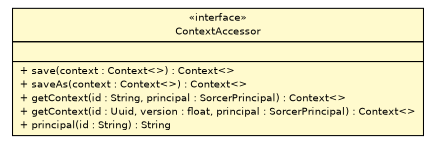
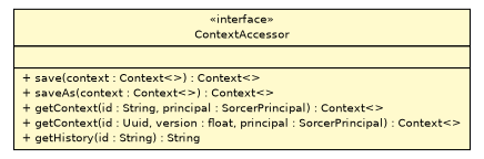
  digraph {
    nodesep=0.25
    ranksep=0.5
    rankdir=LR
-   n1 [fontcolor=black fontname=Helvetica fontsize=10.0 label=<<table title="sorcer.core.context.ContextAccessor" border="0" cellborder="1" cellspacing="0" cellpadding="2" port="p" bgcolor="lemonChiffon" href="./ContextAccessor.html"> 		<tr><td><table border="0" cellspacing="0" cellpadding="1"> <tr><td align="center" balign="center"> &#171;interface&#187; </td></tr> <tr><td align="center" balign="center"> ContextAccessor </td></tr> 		</table></td></tr> 		<tr><td><table border="0" cellspacing="0" cellpadding="1"> <tr><td align="left" balign="left">  </td></tr> 		</table></td></tr> 		<tr><td><table border="0" cellspacing="0" cellpadding="1"> <tr><td align="left" balign="left"> + save(context : Context&lt;&gt;) : Context&lt;&gt; </td></tr> <tr><td align="left" balign="left"> + saveAs(context : Context&lt;&gt;) : Context&lt;&gt; </td></tr> <tr><td align="left" balign="left"> + getContext(id : String, principal : SorcerPrincipal) : Context&lt;&gt; </td></tr> <tr><td align="left" balign="left"> + getContext(id : Uuid, version : float, principal : SorcerPrincipal) : Context&lt;&gt; </td></tr> <tr><td align="left" balign="left"> + principal(id : String) : String </td></tr> 		</table></td></tr> 		</table>> shape=plaintext]
+   n1 [fontcolor=black fontname=Helvetica fontsize=10.0 label=<<table title="sorcer.core.context.ContextAccessor" border="0" cellborder="1" cellspacing="0" cellpadding="2" port="p" bgcolor="lemonChiffon" href="./ContextAccessor.html"> 		<tr><td><table border="0" cellspacing="0" cellpadding="1"> <tr><td align="center" balign="center"> &#171;interface&#187; </td></tr> <tr><td align="center" balign="center"> ContextAccessor </td></tr> 		</table></td></tr> 		<tr><td><table border="0" cellspacing="0" cellpadding="1"> <tr><td align="left" balign="left">  </td></tr> 		</table></td></tr> 		<tr><td><table border="0" cellspacing="0" cellpadding="1"> <tr><td align="left" balign="left"> + save(context : Context&lt;&gt;) : Context&lt;&gt; </td></tr> <tr><td align="left" balign="left"> + saveAs(context : Context&lt;&gt;) : Context&lt;&gt; </td></tr> <tr><td align="left" balign="left"> + getContext(id : String, principal : SorcerPrincipal) : Context&lt;&gt; </td></tr> <tr><td align="left" balign="left"> + getContext(id : Uuid, version : float, principal : SorcerPrincipal) : Context&lt;&gt; </td></tr> <tr><td align="left" balign="left"> + getHistory(id : String) : String </td></tr> 		</table></td></tr> 		</table>> shape=plaintext]
  }
